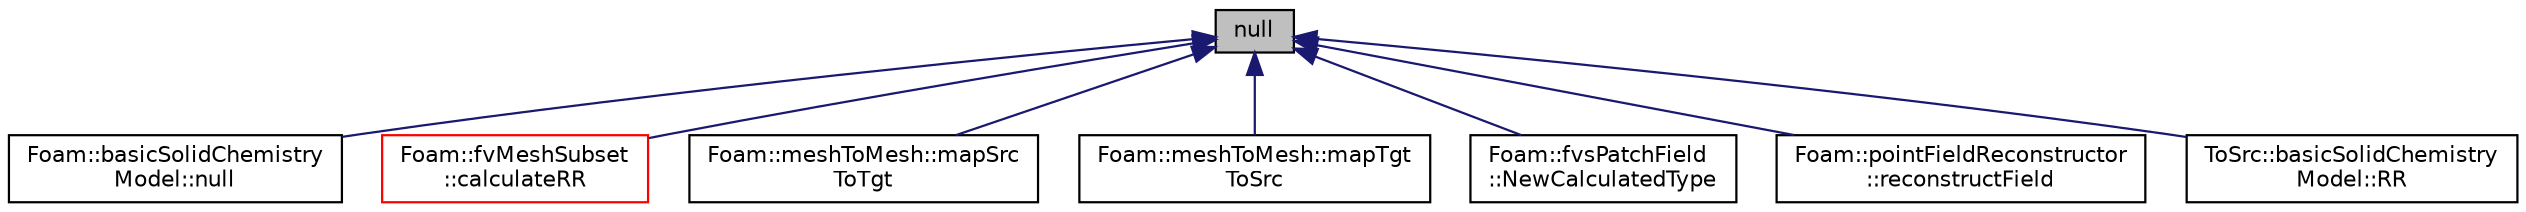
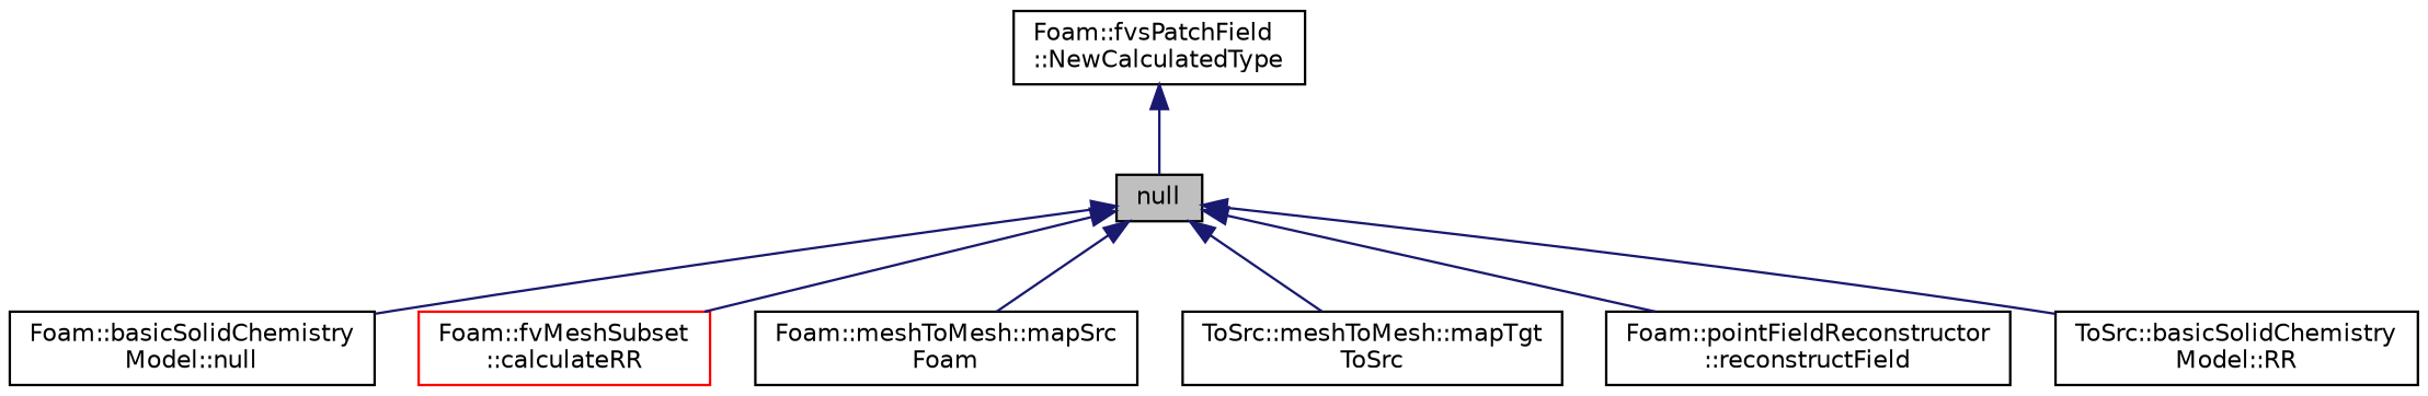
  digraph {
    rankdir=TB
    node [color=black fontname=Helvetica fontsize=10 shape=record]
    edge [color=midnightblue dir=back fontname=Helvetica fontsize=10 labelfontname=Helvetica labelfontsize=10 style=solid]
    n1 [fillcolor=grey75 fontcolor=black height=0.2 label=null style=filled width=0.4]
    n2 [height=0.2 label="Foam::basicSolidChemistry\lModel::null" width=0.4]
    n3 [color=red height=0.2 label="Foam::fvMeshSubset\l::calculateRR" width=0.4]
-   n4 [height=0.2 label="Foam::meshToMesh::mapSrc\lToTgt" width=0.4]
-   n5 [height=0.2 label="Foam::meshToMesh::mapTgt\lToSrc" width=0.4]
+   n4 [height=0.2 label="Foam::meshToMesh::mapSrc\lFoam" width=0.4]
+   n5 [height=0.2 label="ToSrc::meshToMesh::mapTgt\lToSrc" width=0.4]
    n6 [height=0.2 label="Foam::fvsPatchField\l::NewCalculatedType" width=0.4]
    n7 [height=0.2 label="Foam::pointFieldReconstructor\l::reconstructField" width=0.4]
    n8 [height=0.2 label="ToSrc::basicSolidChemistry\lModel::RR" width=0.4]
    n1 -> n2
    n1 -> n3
    n1 -> n4
    n1 -> n5
-   n1 -> n6
+   n6 -> n1
    n1 -> n7
    n1 -> n8
  }
